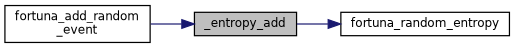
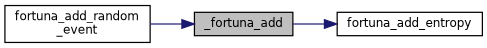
  digraph {
    rankdir=RL
    node [color=black fillcolor=white fontname=Helvetica fontsize=10 shape=record style=filled]
    edge [color=midnightblue dir=back fontname=Helvetica fontsize=10 labelfontname=Helvetica labelfontsize=10 style=solid]
-   n1 [fillcolor=grey75 fontcolor=black height=0.2 label=_entropy_add width=0.4]
+   n1 [fillcolor=grey75 fontcolor=black height=0.2 label=_fortuna_add width=0.4]
    n2 [height=0.2 label="fortuna_add_random\l_event" width=0.4]
-   n3 [height=0.2 label=fortuna_random_entropy width=0.4]
+   n3 [height=0.2 label=fortuna_add_entropy width=0.4]
    n1 -> n2
    n3 -> n1
  }
